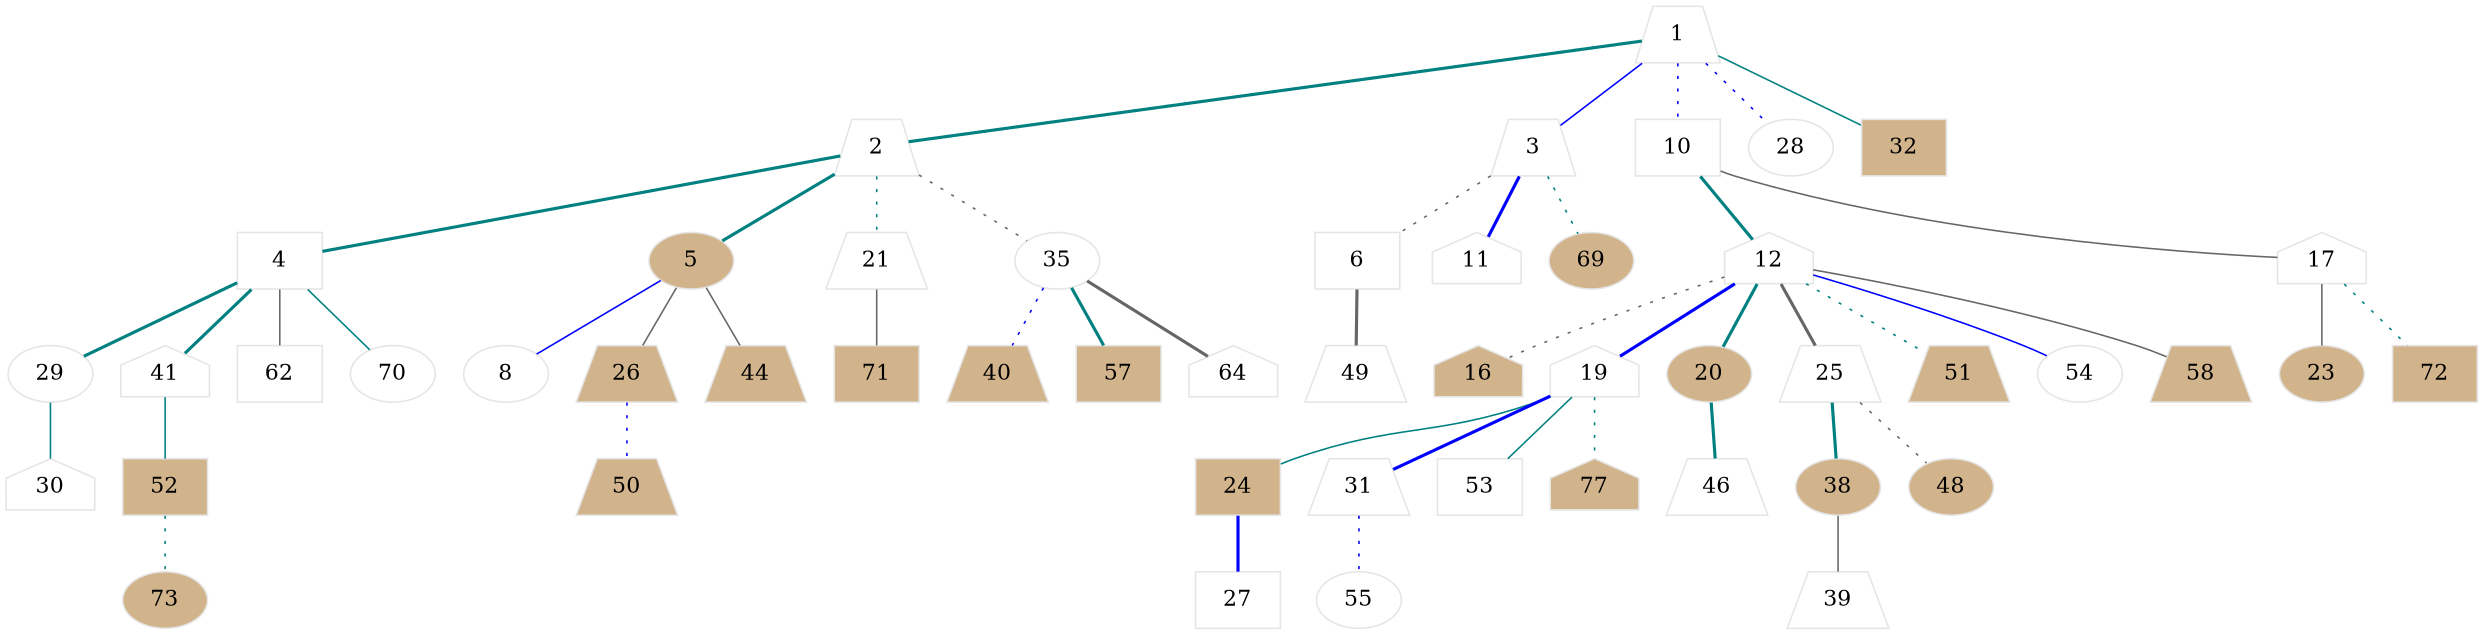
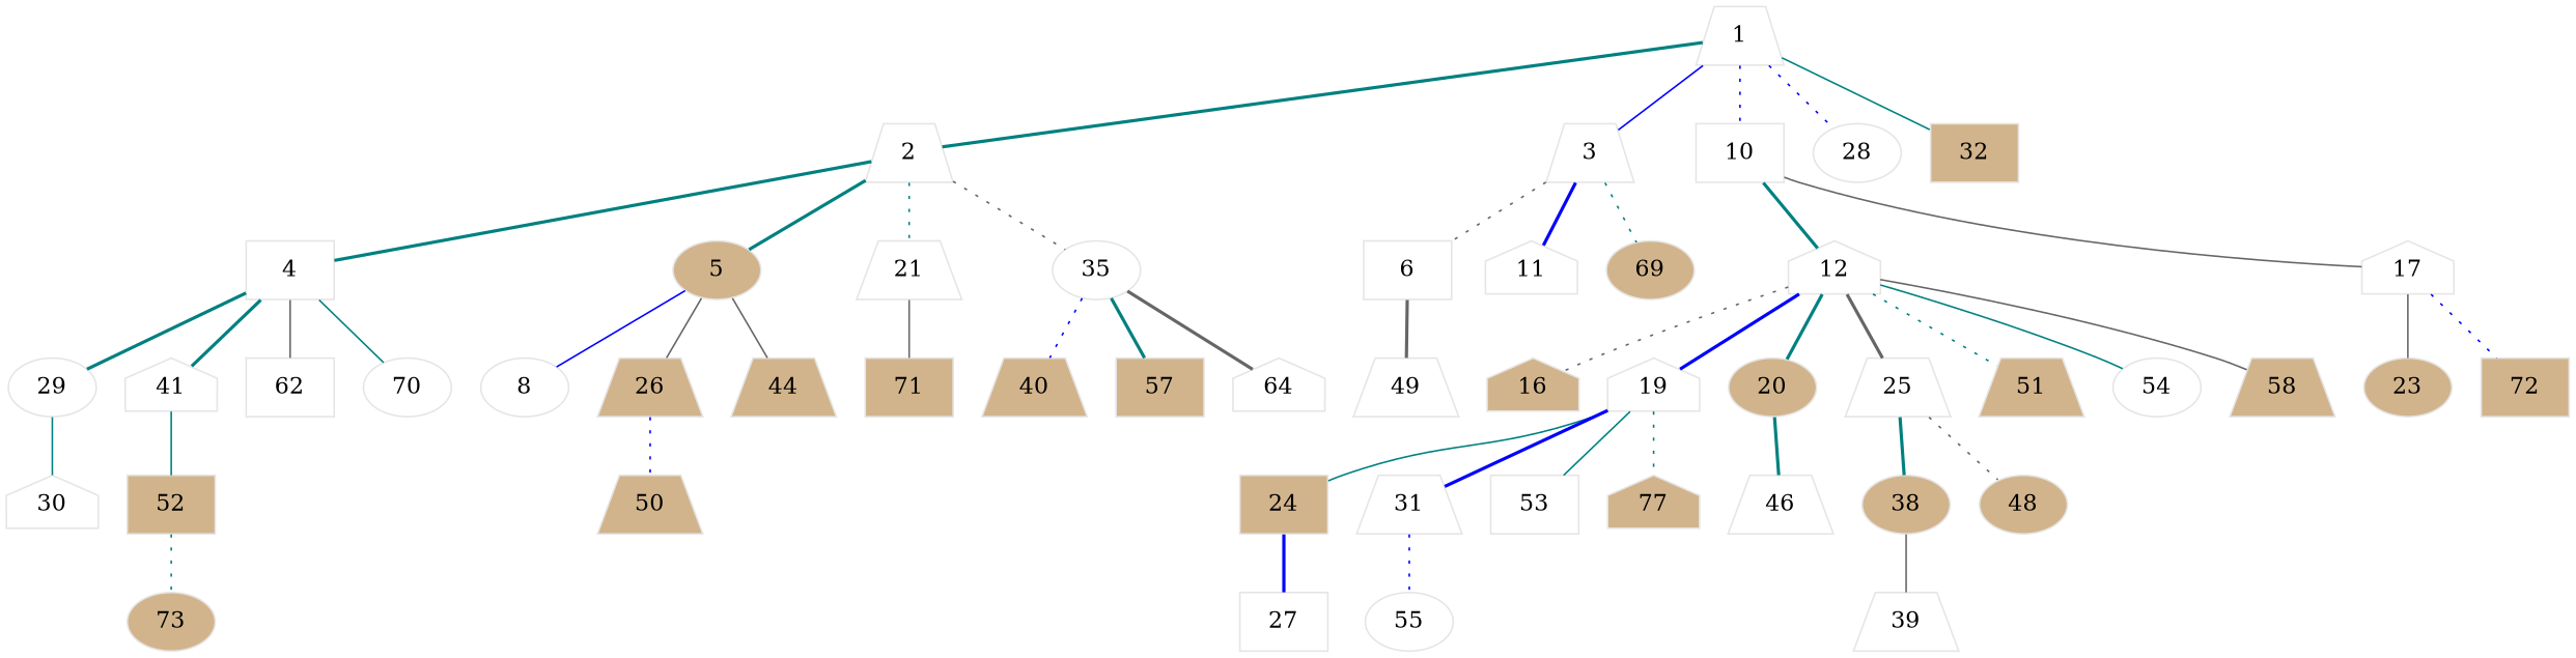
  graph {
    node [color=gray90 fillcolor=white shape=trapezium style=filled]
    edge [color=teal style=bold]
    1 [super="+13"]
    2 [super="+18"]
    3 [super="+15"]
    10 [shape=box super="+33"]
    28 [shape=ellipse]
    32 [fillcolor=tan shape=box]
    4 [shape=box super="+9"]
    5 [fillcolor=tan shape=ellipse super="+7"]
    21 [super="+45"]
    35 [shape=ellipse super="+36"]
    6 [shape=box]
    11 [shape=house]
    69 [fillcolor=tan shape=ellipse]
    12 [shape=house super="+14"]
    17 [shape=house super="+42"]
    29 [shape=ellipse super="+68"]
    41 [shape=house super="+74"]
    62 [shape=box]
    70 [shape=ellipse]
    8 [shape=ellipse]
    26 [fillcolor=tan super="+59"]
    44 [fillcolor=tan]
    71 [fillcolor=tan shape=box]
    40 [fillcolor=tan super="+63"]
    57 [fillcolor=tan shape=box]
    64 [shape=house super="+75"]
    49
    30 [shape=house]
    52 [fillcolor=tan shape=box super="+56"]
    50 [fillcolor=tan super="+67"]
    16 [fillcolor=tan shape=house super="+60"]
    19 [shape=house super="+22"]
    20 [fillcolor=tan shape=ellipse super="+43"]
    25 [super="+34"]
    51 [fillcolor=tan]
    54 [shape=ellipse super="+66"]
    58 [fillcolor=tan]
    23 [fillcolor=tan shape=ellipse]
    72 [fillcolor=tan shape=box]
    24 [fillcolor=tan shape=box]
    31
    53 [shape=box]
    77 [fillcolor=tan shape=house]
    46 [super="+65"]
    38 [fillcolor=tan shape=ellipse super="+47"]
    48 [fillcolor=tan shape=ellipse]
    27 [shape=box super="+37"]
    55 [shape=ellipse super="+61"]
    39 [super="+76"]
    73 [fillcolor=tan shape=ellipse]
    1 -- 2
    1 -- 3 [color=blue style=solid]
    1 -- 10 [color=blue style=dotted]
    1 -- 28 [color=blue style=dotted]
    1 -- 32 [style=solid]
    2 -- 4
    2 -- 5
    2 -- 21 [style=dotted]
    2 -- 35 [color=gray40 style=dotted]
    3 -- 6 [color=gray40 style=dotted]
    3 -- 11 [color=blue]
    3 -- 69 [style=dotted]
    10 -- 12
    10 -- 17 [color=gray40 style=solid]
    4 -- 29
    4 -- 41
    4 -- 62 [color=gray40 style=solid]
    4 -- 70 [style=solid]
    5 -- 8 [color=blue style=solid]
    5 -- 26 [color=gray40 style=solid]
    5 -- 44 [color=gray40 style=solid]
    21 -- 71 [color=gray40 style=solid]
    35 -- 40 [color=blue style=dotted]
    35 -- 57
    35 -- 64 [color=gray40]
    6 -- 49 [color=gray40]
    12 -- 16 [color=gray40 style=dotted]
    12 -- 19 [color=blue]
    12 -- 20
    12 -- 25 [color=gray40]
    12 -- 51 [style=dotted]
-   12 -- 54 [color=blue style=solid]
+   12 -- 54 [style=solid]
    12 -- 58 [color=gray40 style=solid]
    17 -- 23 [color=gray40 style=solid]
-   17 -- 72 [style=dotted]
+   17 -- 72 [color=blue style=dotted]
    29 -- 30 [style=solid]
    41 -- 52 [style=solid]
    26 -- 50 [color=blue style=dotted]
    52 -- 73 [style=dotted]
    19 -- 24 [style=solid]
    19 -- 31 [color=blue]
    19 -- 53 [style=solid]
    19 -- 77 [style=dotted]
    20 -- 46
    25 -- 38
    25 -- 48 [color=gray40 style=dotted]
    24 -- 27 [color=blue]
    31 -- 55 [color=blue style=dotted]
    38 -- 39 [color=gray40 style=solid]
  }
